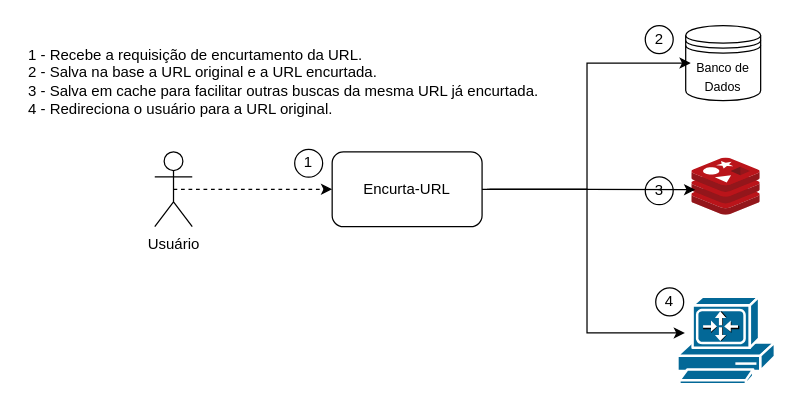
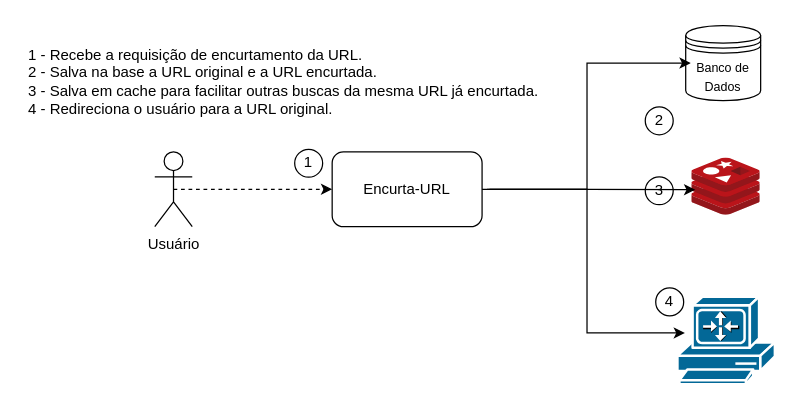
  <mxCell id="0" />
  <mxCell id="1" parent="0" />
  <mxCell id="2" style="edgeStyle=orthogonalEdgeStyle;rounded=0;orthogonalLoop=1;jettySize=auto;html=1;exitX=0.5;exitY=0.5;exitDx=0;exitDy=0;exitPerimeter=0;dashed=1;" edge="1" parent="1" source="3" target="5"><mxGeometry relative="1" as="geometry" /></mxCell>
  <mxCell id="3" value="Usuário" style="shape=umlActor;verticalLabelPosition=bottom;verticalAlign=top;html=1;outlineConnect=0;" vertex="1" parent="1"><mxGeometry x="123" y="121" width="30" height="60" as="geometry" /></mxCell>
  <mxCell id="4" style="edgeStyle=orthogonalEdgeStyle;rounded=0;orthogonalLoop=1;jettySize=auto;html=1;exitX=1;exitY=0.5;exitDx=0;exitDy=0;entryX=0;entryY=0.5;entryDx=0;entryDy=0;" edge="1" parent="1"><mxGeometry relative="1" as="geometry"><mxPoint x="389" y="151" as="sourcePoint" /><mxPoint x="552" y="50" as="targetPoint" /><Array as="points"><mxPoint x="469" y="151" /><mxPoint x="469" y="50" /></Array></mxGeometry></mxCell>
  <mxCell id="5" value="Encurta-URL" style="rounded=1;whiteSpace=wrap;html=1;fillStyle=dashed;fillColor=none;" vertex="1" parent="1"><mxGeometry x="265" y="121" width="120" height="60" as="geometry" /></mxCell>
  <mxCell id="6" value="&lt;font style=&quot;font-size: 10px;&quot;&gt;Banco&amp;nbsp;&lt;/font&gt;&lt;span data-darkreader-inline-color=&quot;&quot; data-darkreader-inline-bgcolor=&quot;&quot; style=&quot;font-size: 10px; background-color: transparent; color: light-dark(rgb(0, 0, 0), rgb(255, 255, 255)); --darkreader-inline-bgcolor: transparent; --darkreader-inline-color: var(--darkreader-text-000000, #e8e6e3);&quot;&gt;de&lt;/span&gt;&lt;div&gt;&lt;font style=&quot;font-size: 10px;&quot;&gt;Dados&lt;/font&gt;&lt;/div&gt;" style="text;html=1;align=center;verticalAlign=middle;whiteSpace=wrap;rounded=0;" vertex="1" parent="1"><mxGeometry x="538" y="46" width="80" height="30" as="geometry" /></mxCell>
  <mxCell id="7" value="" style="shape=datastore;whiteSpace=wrap;html=1;fillColor=none;" vertex="1" parent="1"><mxGeometry x="548" y="20" width="60" height="60" as="geometry" /></mxCell>
  <mxCell id="8" value="" style="image;sketch=0;aspect=fixed;html=1;points=[];align=center;fontSize=12;image=img/lib/mscae/Cache_Redis_Product.svg;" vertex="1" parent="1"><mxGeometry x="553" y="126" width="54.76" height="46" as="geometry" /></mxCell>
  <mxCell id="9" style="edgeStyle=orthogonalEdgeStyle;rounded=0;orthogonalLoop=1;jettySize=auto;html=1;exitX=1;exitY=0.5;exitDx=0;exitDy=0;entryX=0.048;entryY=0.552;entryDx=0;entryDy=0;entryPerimeter=0;" edge="1" parent="1" source="5" target="8"><mxGeometry relative="1" as="geometry" /></mxCell>
  <mxCell id="10" value="" style="shape=mxgraph.cisco.computers_and_peripherals.pc_routercard;html=1;pointerEvents=1;dashed=0;fillColor=#036897;strokeColor=#ffffff;strokeWidth=2;verticalLabelPosition=bottom;verticalAlign=top;align=center;outlineConnect=0;" vertex="1" parent="1"><mxGeometry x="541.38" y="237" width="78" height="70" as="geometry" /></mxCell>
  <mxCell id="11" style="edgeStyle=orthogonalEdgeStyle;rounded=0;orthogonalLoop=1;jettySize=auto;html=1;exitX=1;exitY=0.5;exitDx=0;exitDy=0;" edge="1" parent="1"><mxGeometry relative="1" as="geometry"><mxPoint x="391" y="151" as="sourcePoint" /><mxPoint x="547.38" y="266" as="targetPoint" /><Array as="points"><mxPoint x="469" y="151" /><mxPoint x="469" y="266" /></Array></mxGeometry></mxCell>
  <mxCell id="12" value="1 - Recebe a requisição de encurtamento da URL.&lt;div&gt;&lt;div&gt;2 - Salva na base a URL original e a URL encurtada.&lt;/div&gt;&lt;div&gt;3 - Salva em cache para facilitar outras buscas da mesma URL já encurtada.&lt;/div&gt;&lt;/div&gt;&lt;div&gt;4 - Redireciona o usuário para a URL original.&lt;/div&gt;" style="text;html=1;align=left;verticalAlign=middle;whiteSpace=wrap;rounded=0;" vertex="1" parent="1"><mxGeometry x="20" y="50" width="415" height="30" as="geometry" /></mxCell>
- <mxCell id="13" value="2" style="ellipse;whiteSpace=wrap;html=1;aspect=fixed;fillColor=none;" vertex="1" parent="1"><mxGeometry x="515.62" y="20" width="22.38" height="22.38" as="geometry" /></mxCell>
+ <mxCell id="13" value="2" style="ellipse;whiteSpace=wrap;html=1;aspect=fixed;fillColor=none;" vertex="1" parent="1"><mxGeometry x="515.62" y="85" width="22.38" height="22.38" as="geometry" /></mxCell>
  <mxCell id="14" value="3" style="ellipse;whiteSpace=wrap;html=1;aspect=fixed;fillColor=none;" vertex="1" parent="1"><mxGeometry x="515.62" y="141" width="22.38" height="22.38" as="geometry" /></mxCell>
  <mxCell id="15" value="4" style="ellipse;whiteSpace=wrap;html=1;aspect=fixed;fillColor=none;" vertex="1" parent="1"><mxGeometry x="524" y="230" width="22.38" height="22.38" as="geometry" /></mxCell>
  <mxCell id="16" value="1" style="ellipse;whiteSpace=wrap;html=1;aspect=fixed;fillColor=none;" vertex="1" parent="1"><mxGeometry x="235" width="22.38" height="22.38" as="geometry" y="119" /></mxCell>
